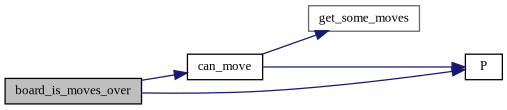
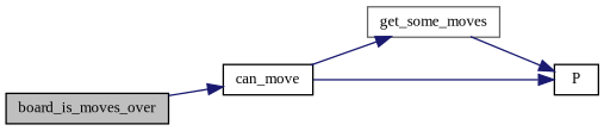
  digraph {
    fontname="Liberation Serif"
    rankdir=LR
    node [color=black fontname="Liberation Serif" fontsize=10 shape=record]
    edge [color=midnightblue fontname="Liberation Serif" fontsize=10 labelfontname=FreeSans labelfontsize=10 style=solid]
    n1 [fillcolor=grey75 fontcolor=black height=0.2 label=board_is_moves_over style=filled width=0.4]
    n2 [height=0.2 label=can_move width=0.4]
    n3 [color=gray40 height=0.2 label=get_some_moves width=0.4]
    n4 [height=0.2 label=P width=0.4]
    n1 -> n2
    n2 -> n3
    n2 -> n4
-   n1 -> n4
+   n3 -> n4
  }
